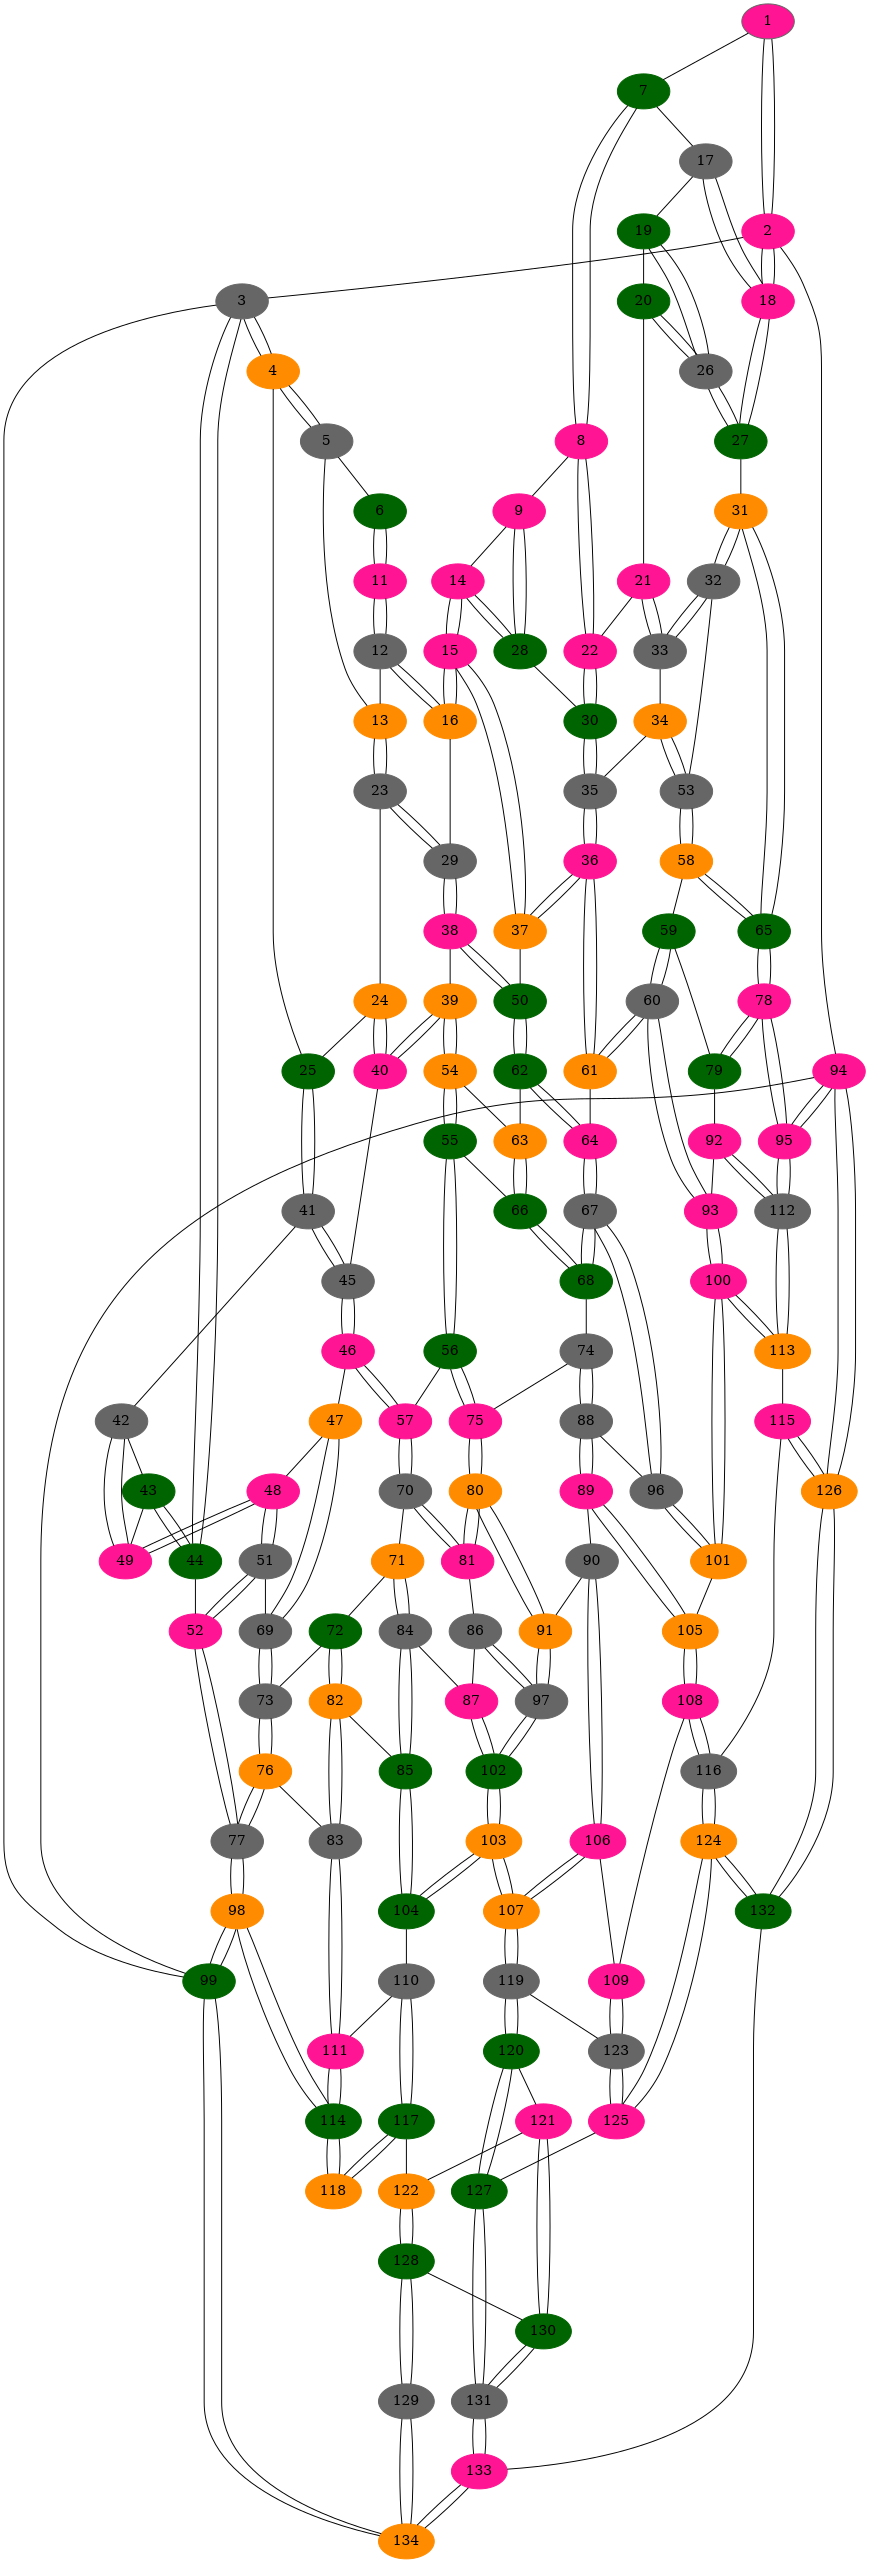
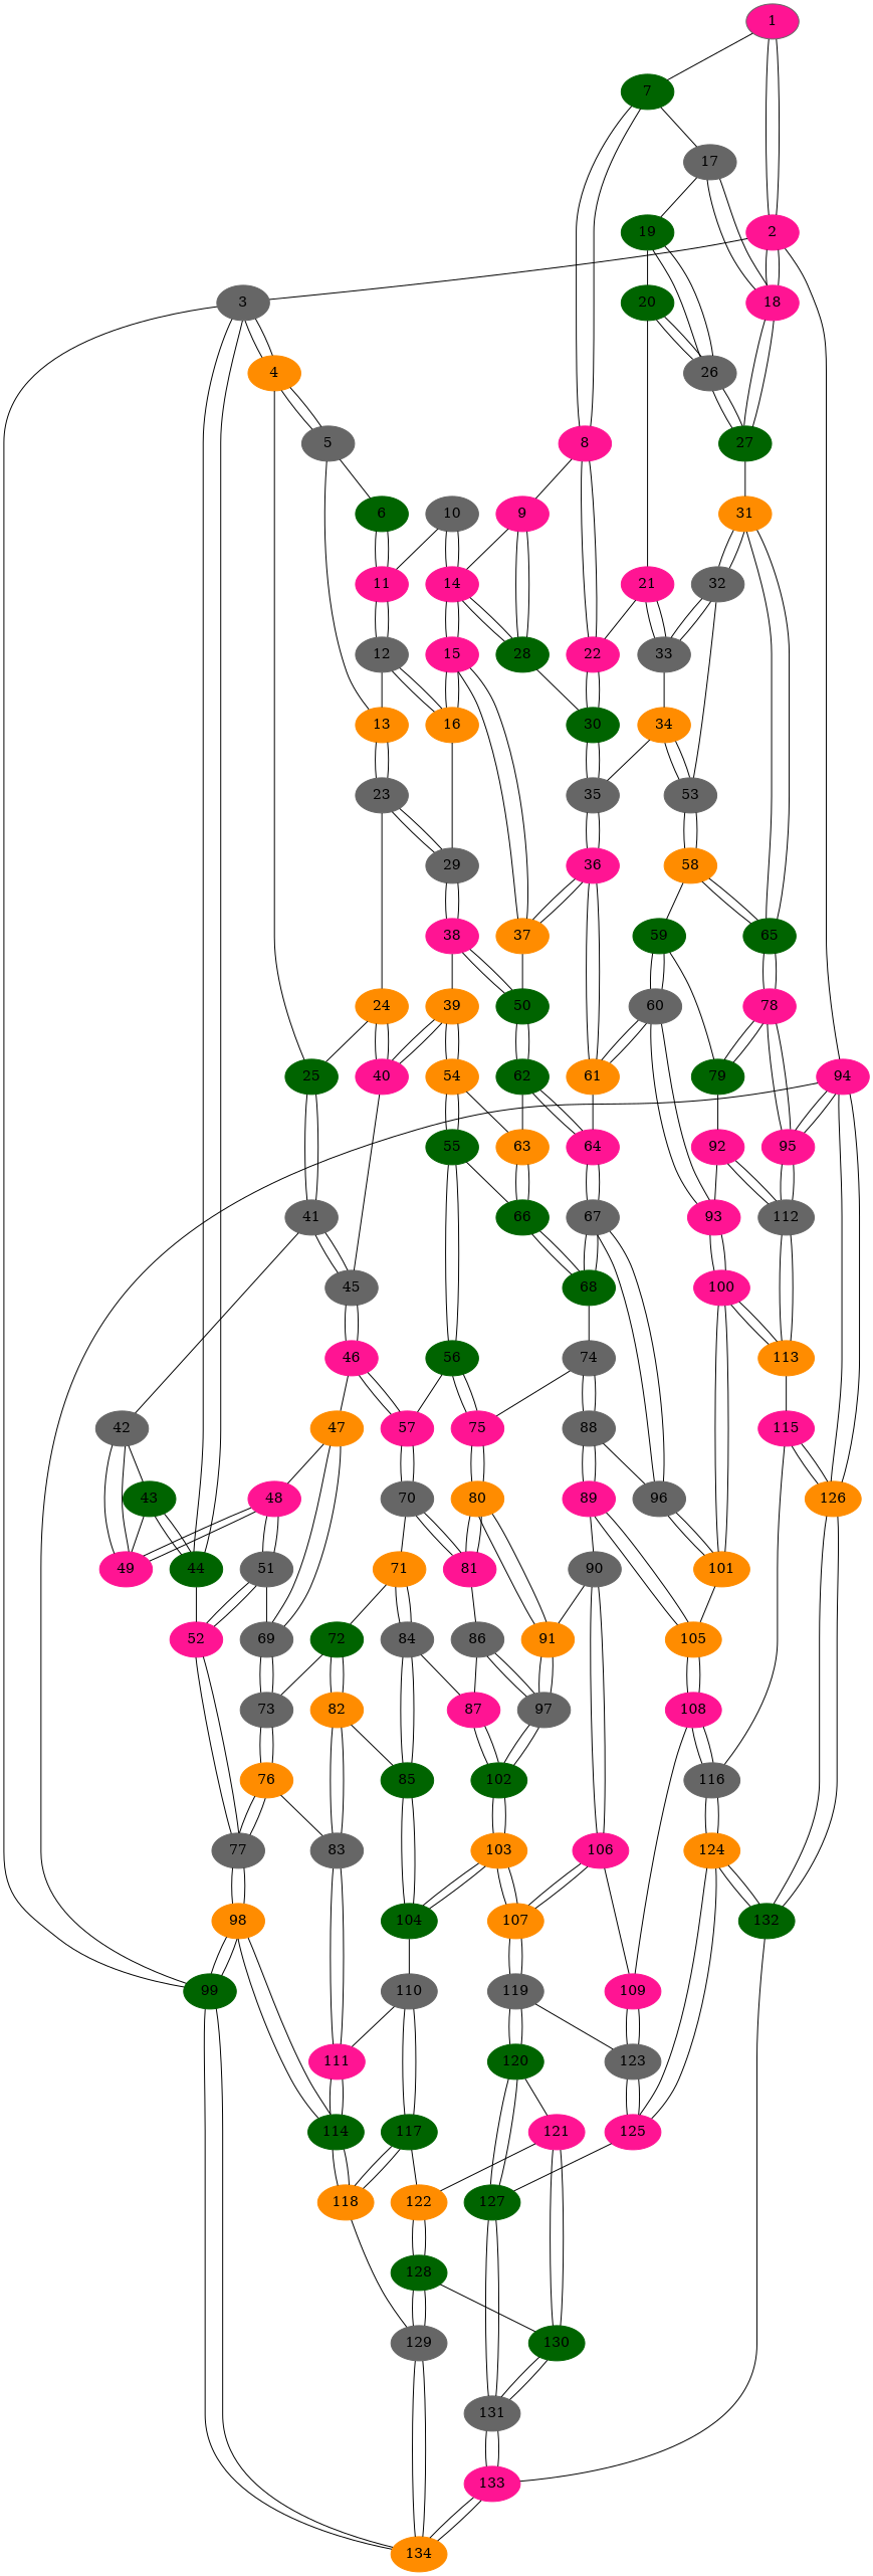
  graph {
    node [color=gray40 style=filled]
    1 [fillcolor=deeppink]
    2 [color=deeppink]
    7 [color=darkgreen]
    3
    18 [color=deeppink]
    94 [color=deeppink]
    8 [color=deeppink]
    17
    4 [color=darkorange]
    44 [color=darkgreen]
    99 [color=darkgreen]
    27 [color=darkgreen]
    95 [color=deeppink]
    126 [color=darkorange]
    5
    25 [color=darkgreen]
    52 [color=deeppink]
    134 [color=darkorange]
    6 [color=darkgreen]
    13 [color=darkorange]
    41
    11 [color=deeppink]
    23
    12
    9 [color=deeppink]
    22 [color=deeppink]
    19 [color=darkgreen]
    28 [color=darkgreen]
    14 [color=deeppink]
    30 [color=darkgreen]
+   10
    15 [color=deeppink]
    16 [color=darkorange]
    29
    24 [color=darkorange]
    37 [color=darkorange]
    50 [color=darkgreen]
    38 [color=deeppink]
    20 [color=darkgreen]
    26
    31 [color=darkorange]
    21 [color=deeppink]
    33
    34 [color=darkorange]
    35
    40 [color=deeppink]
    45
    42
    32
    65 [color=darkgreen]
    39 [color=darkorange]
    36 [color=deeppink]
    53
    78 [color=deeppink]
    58 [color=darkorange]
    61 [color=darkorange]
    64 [color=deeppink]
    62 [color=darkgreen]
    54 [color=darkorange]
    55 [color=darkgreen]
    63 [color=darkorange]
    46 [color=deeppink]
    43 [color=darkgreen]
    49 [color=deeppink]
    77
    47 [color=darkorange]
    57 [color=deeppink]
    48 [color=deeppink]
    69
    70
    51
    73
    98 [color=darkorange]
    59 [color=darkgreen]
    56 [color=darkgreen]
    66 [color=darkgreen]
    75 [color=deeppink]
    68 [color=darkgreen]
    80 [color=darkorange]
    71 [color=darkorange]
    81 [color=deeppink]
    60
    79 [color=darkgreen]
    93 [color=deeppink]
    92 [color=deeppink]
    100 [color=deeppink]
    67
    96
    74
    101 [color=darkorange]
    88
    76 [color=darkorange]
    72 [color=darkgreen]
    84
    86
    82 [color=darkorange]
    85 [color=darkgreen]
    87 [color=deeppink]
    83
    89 [color=deeppink]
    91 [color=darkorange]
    111 [color=deeppink]
    114 [color=darkgreen]
    112
    97
    104 [color=darkgreen]
    102 [color=darkgreen]
    110
    103 [color=darkorange]
    90
    105 [color=darkorange]
    106 [color=deeppink]
    108 [color=deeppink]
    107 [color=darkorange]
    109 [color=deeppink]
    113 [color=darkorange]
    132 [color=darkgreen]
    118 [color=darkorange]
    115 [color=deeppink]
    119
    117 [color=darkgreen]
    116
    123
    120 [color=darkgreen]
    124 [color=darkorange]
    125 [color=deeppink]
    122 [color=darkorange]
    129
    128 [color=darkgreen]
    121 [color=deeppink]
    127 [color=darkgreen]
    130 [color=darkgreen]
    131
    133 [color=deeppink]
    1 -- 2
    1 -- 2
    1 -- 7
    2 -- 3
    2 -- 18
    2 -- 18
    2 -- 94
    7 -- 8
    7 -- 8
    7 -- 17
    3 -- 4
    3 -- 4
    3 -- 44
    3 -- 44
    3 -- 99
    18 -- 27
    18 -- 27
    94 -- 99
    94 -- 95
    94 -- 95
    94 -- 126
    94 -- 126
    8 -- 9
    8 -- 22
    8 -- 22
    17 -- 18
    17 -- 18
    17 -- 19
    4 -- 5
    4 -- 5
    4 -- 25
    44 -- 52
    99 -- 134
    99 -- 134
    27 -- 31
    95 -- 112
    95 -- 112
    126 -- 132
    126 -- 132
    5 -- 6
    5 -- 13
    25 -- 41
    25 -- 41
    52 -- 77
    52 -- 77
    6 -- 11
    6 -- 11
    13 -- 23
    13 -- 23
    41 -- 45
    41 -- 45
    41 -- 42
    11 -- 12
    11 -- 12
    23 -- 29
    23 -- 29
    23 -- 24
    12 -- 13
    12 -- 16
    12 -- 16
    9 -- 28
    9 -- 28
    9 -- 14
    22 -- 30
    22 -- 30
    19 -- 20
    19 -- 26
    19 -- 26
    28 -- 30
    14 -- 28
    14 -- 28
    14 -- 15
    14 -- 15
    30 -- 35
    30 -- 35
+   10 -- 11
+   10 -- 14
+   10 -- 14
    15 -- 16
    15 -- 16
    15 -- 37
    15 -- 37
    16 -- 29
    29 -- 38
    29 -- 38
    24 -- 25
    24 -- 40
    24 -- 40
    37 -- 50
    50 -- 62
    50 -- 62
    38 -- 50
    38 -- 50
    38 -- 39
    20 -- 26
    20 -- 26
    20 -- 21
    26 -- 27
    26 -- 27
    31 -- 32
    31 -- 32
    31 -- 65
    31 -- 65
    21 -- 22
    21 -- 33
    21 -- 33
    33 -- 34
    34 -- 35
    34 -- 53
    34 -- 53
    35 -- 36
    35 -- 36
    40 -- 45
    45 -- 46
    45 -- 46
    42 -- 43
    42 -- 49
    42 -- 49
    32 -- 33
    32 -- 33
    32 -- 53
    65 -- 78
    65 -- 78
    39 -- 40
    39 -- 40
    39 -- 54
    39 -- 54
    36 -- 37
    36 -- 37
    36 -- 61
    36 -- 61
    53 -- 58
    53 -- 58
    78 -- 95
    78 -- 95
    78 -- 79
    78 -- 79
    58 -- 65
    58 -- 65
    58 -- 59
    61 -- 64
    64 -- 67
    64 -- 67
    62 -- 64
    62 -- 64
    62 -- 63
    54 -- 55
    54 -- 55
    54 -- 63
    55 -- 56
    55 -- 56
    55 -- 66
    63 -- 66
    63 -- 66
    46 -- 47
    46 -- 57
    46 -- 57
    43 -- 44
    43 -- 44
    43 -- 49
    77 -- 98
    77 -- 98
    47 -- 48
    47 -- 69
    47 -- 69
    57 -- 70
    57 -- 70
    48 -- 49
    48 -- 49
    48 -- 51
    48 -- 51
    69 -- 73
    69 -- 73
    70 -- 71
    70 -- 81
    70 -- 81
    51 -- 52
    51 -- 52
    51 -- 69
    73 -- 76
    73 -- 76
    98 -- 99
    98 -- 99
    98 -- 114
    98 -- 114
    59 -- 60
    59 -- 60
    59 -- 79
    56 -- 57
    56 -- 75
    56 -- 75
    66 -- 68
    66 -- 68
    75 -- 80
    75 -- 80
    68 -- 74
    80 -- 81
    80 -- 81
    80 -- 91
    80 -- 91
    71 -- 72
    71 -- 84
    71 -- 84
    81 -- 86
    60 -- 61
    60 -- 61
    60 -- 93
    60 -- 93
    79 -- 92
    93 -- 100
    93 -- 100
    92 -- 93
    92 -- 112
    92 -- 112
    100 -- 101
    100 -- 101
    100 -- 113
    100 -- 113
    67 -- 68
    67 -- 68
    67 -- 96
    67 -- 96
    96 -- 101
    96 -- 101
    74 -- 75
    74 -- 88
    74 -- 88
    101 -- 105
    88 -- 96
    88 -- 89
    88 -- 89
    76 -- 77
    76 -- 77
    76 -- 83
    72 -- 73
    72 -- 82
    72 -- 82
    84 -- 85
    84 -- 85
    84 -- 87
    86 -- 87
    86 -- 97
    86 -- 97
    82 -- 85
    82 -- 83
    82 -- 83
    85 -- 104
    85 -- 104
    87 -- 102
    87 -- 102
    83 -- 111
    83 -- 111
    89 -- 90
    89 -- 105
    89 -- 105
    91 -- 97
    91 -- 97
    111 -- 114
    111 -- 114
    114 -- 118
    114 -- 118
    112 -- 113
    112 -- 113
    97 -- 102
    97 -- 102
    104 -- 110
    102 -- 103
    102 -- 103
    110 -- 111
    110 -- 117
    110 -- 117
    103 -- 104
    103 -- 104
    103 -- 107
    103 -- 107
    90 -- 91
    90 -- 106
    90 -- 106
    105 -- 108
    105 -- 108
    106 -- 107
    106 -- 107
    106 -- 109
    108 -- 109
    108 -- 116
    108 -- 116
    107 -- 119
    107 -- 119
    109 -- 123
    109 -- 123
    113 -- 115
    132 -- 133
+   118 -- 129
    115 -- 126
    115 -- 126
    115 -- 116
    119 -- 123
    119 -- 120
    119 -- 120
    117 -- 118
    117 -- 118
    117 -- 122
    116 -- 124
    116 -- 124
    123 -- 125
    123 -- 125
    120 -- 121
    120 -- 127
    120 -- 127
    124 -- 132
    124 -- 132
    124 -- 125
    124 -- 125
    125 -- 127
    122 -- 128
    122 -- 128
    129 -- 134
    129 -- 134
    128 -- 129
    128 -- 129
    128 -- 130
    121 -- 122
    121 -- 130
    121 -- 130
    127 -- 131
    127 -- 131
    130 -- 131
    130 -- 131
    131 -- 133
    131 -- 133
    133 -- 134
    133 -- 134
  }
